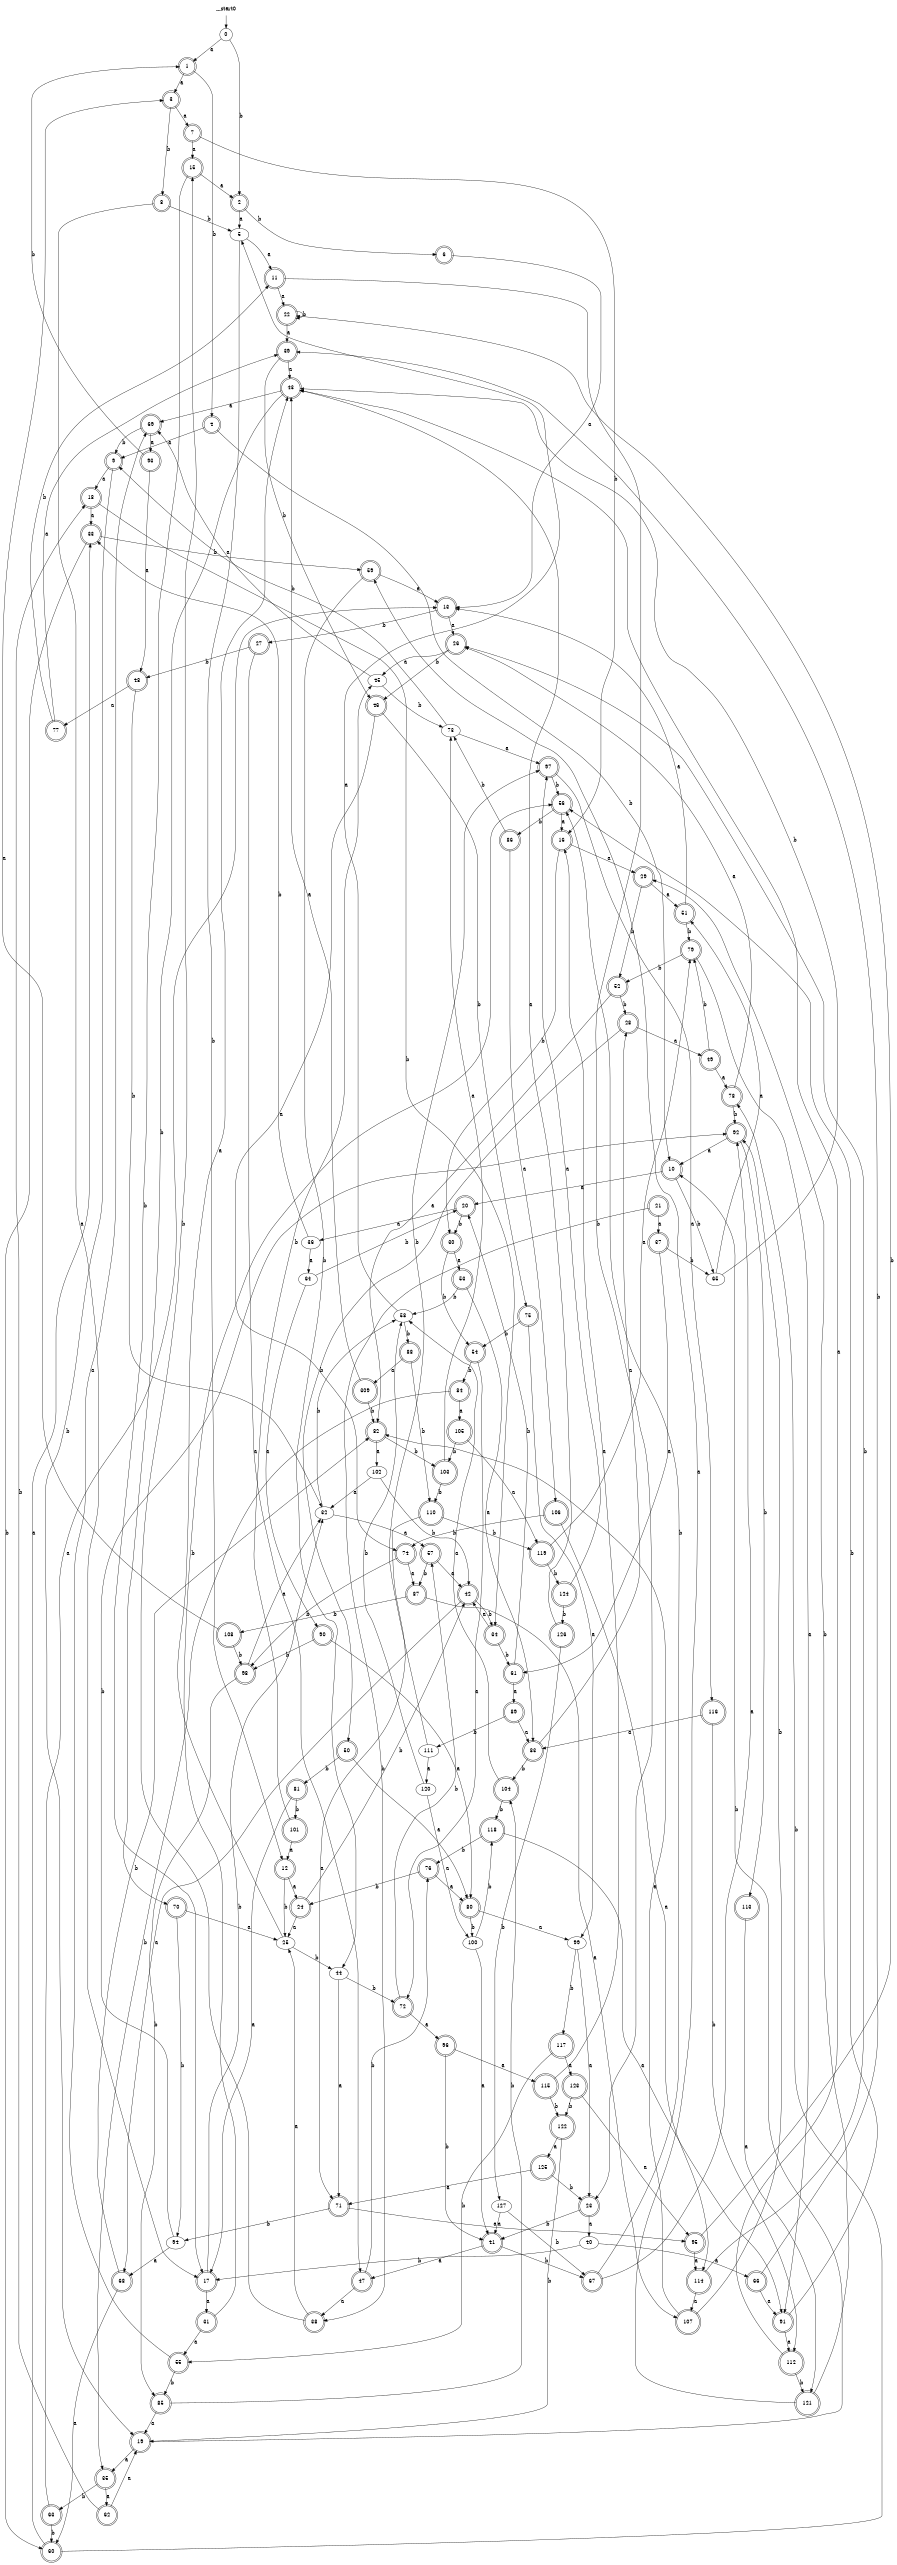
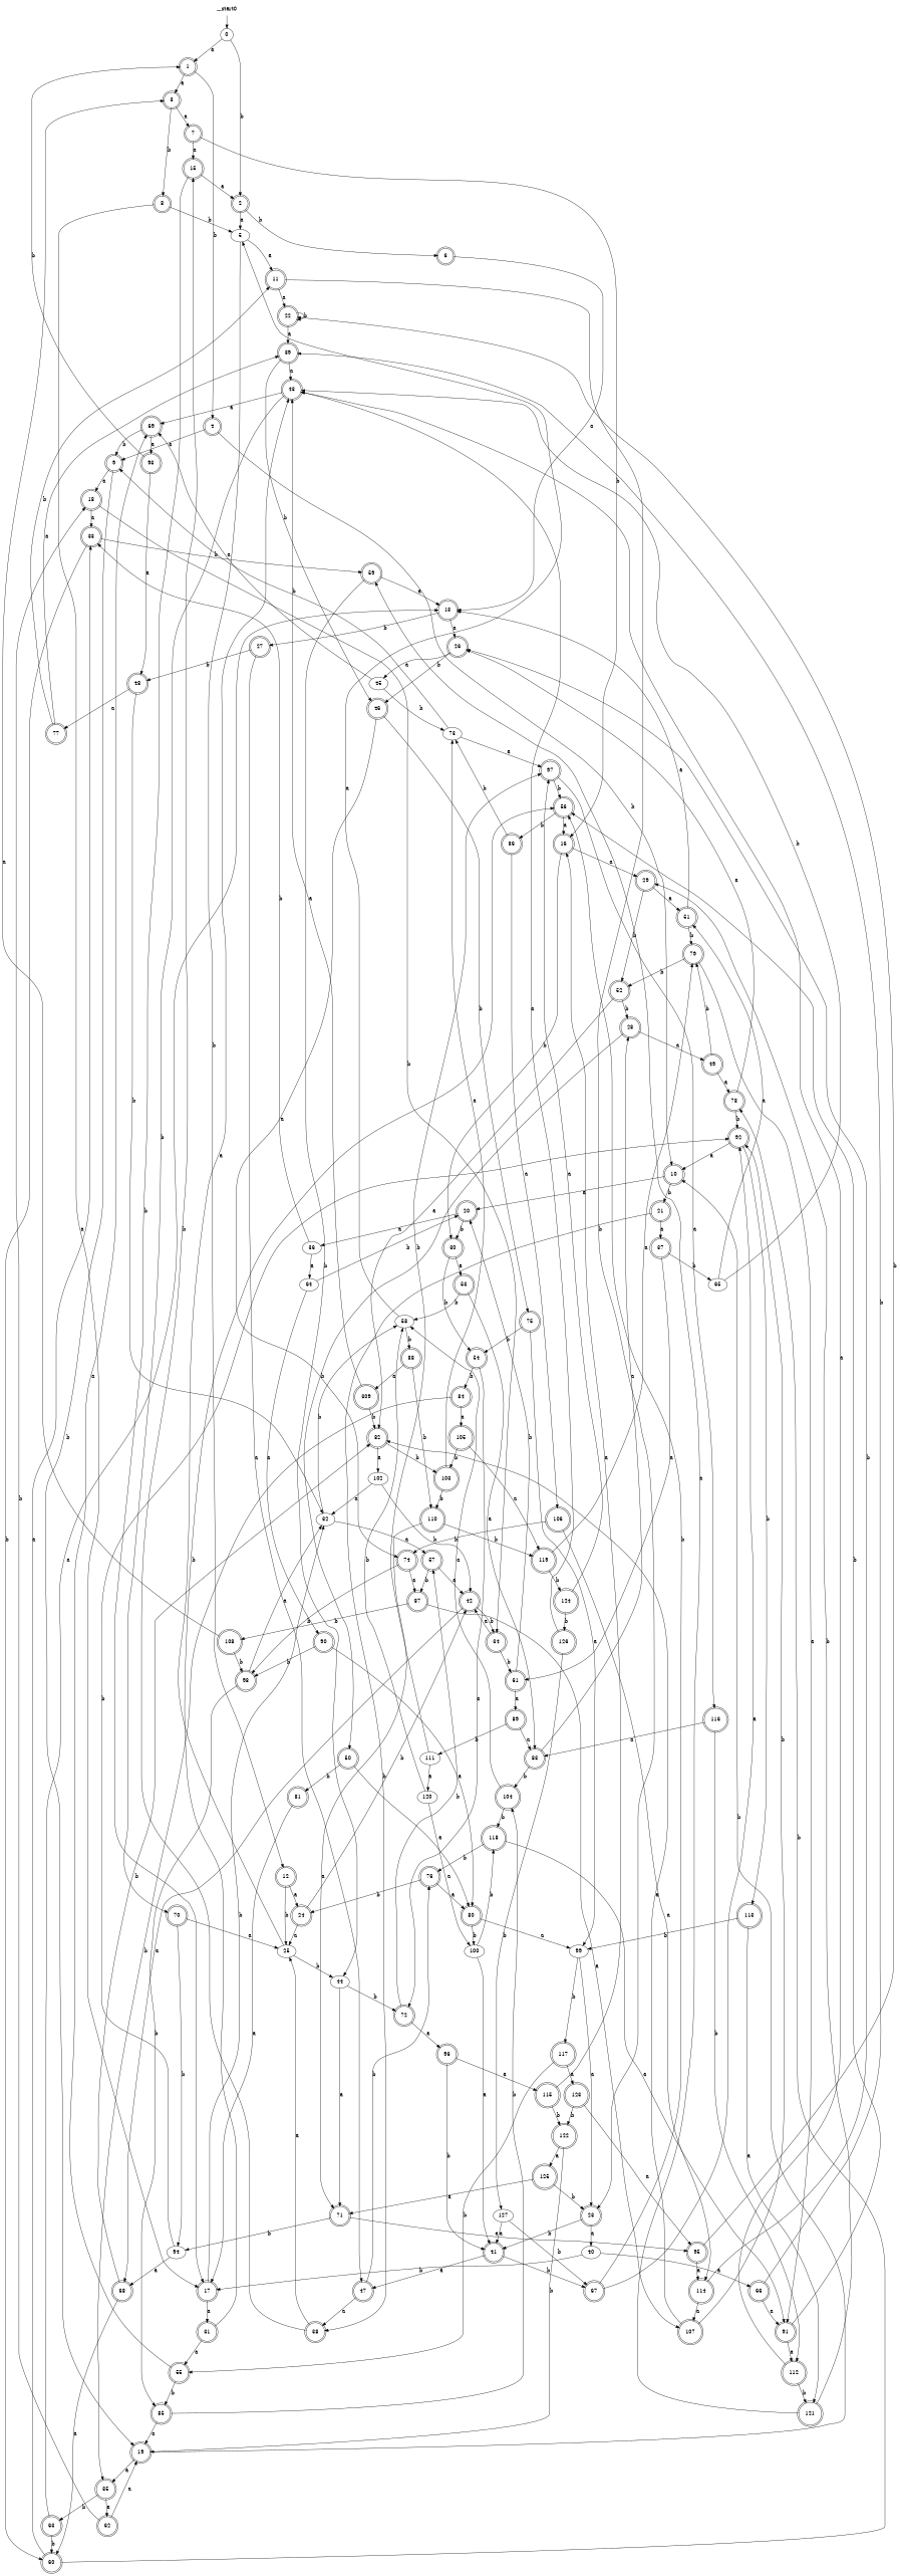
  digraph {
    node [shape=doublecircle]
    __start0 [shape=none]
    0 [shape=circle]
    1
    2
    3
    4
    5 [shape=""]
    6
    7
    8
    9
    10
    11
    12
    13
    15
    16
    17
    18
    19
    20
    21
    22
    23
    24
    25 [shape=""]
    26
    27
    29
    30
    31
    32 [shape=""]
    33
    34
    35
    36 [shape=""]
    37
    38
    39
    40 [shape=""]
    41
    42
    43
    44 [shape=""]
    45 [shape=""]
    46
    47
    48
    28
    49
    50
    51
    52
    53
    54
    55
    56
    57
    58 [shape=""]
    59
    60
    61
    62
    63
    64 [shape=""]
    65 [shape=""]
    66
    67
    68
    69
    70
    71
    72
    73 [shape=""]
    74
    75
    76
    77
    78
    79
    80
    81
    82
    83
    84
    85
    86
    87
    88
    89
    90
    91
    92
    93
    94 [shape=""]
    95
    96
    97
    98
    99 [shape=""]
    100 [shape=""]
-   101
    102 [shape=""]
    103
    104
    105
    106
    107
    108
    n110 [label=309]
    110
    111 [shape=""]
    112
    113
    114
    115
    116
    117
    118
    119
    120 [shape=""]
    121
    122
    123
    124
    125
    126
    127 [shape=""]
    __start0 -> 0
    0 -> 1 [label=a]
    0 -> 2 [label=b]
    1 -> 3 [label=a]
    1 -> 4 [label=b]
    2 -> 5 [label=a]
    2 -> 6 [label=b]
    3 -> 7 [label=a]
    3 -> 8 [label=b]
    4 -> 9 [label=a]
    4 -> 10 [label=b]
    5 -> 11 [label=a]
    5 -> 12 [label=b]
    6 -> 13 [label=a]
    7 -> 15 [label=a]
    7 -> 16 [label=b]
    8 -> 5 [label=b]
    8 -> 17 [label=a]
    9 -> 18 [label=a]
    9 -> 19 [label=b]
    10 -> 20 [label=a]
-   10 -> 65 [label=b]
+   10 -> 21 [label=b]
    11 -> 22 [label=a]
    11 -> 23 [label=b]
    12 -> 24 [label=a]
    12 -> 25 [label=b]
    13 -> 26 [label=a]
    13 -> 27 [label=b]
    15 -> 2 [label=a]
    15 -> 17 [label=b]
    16 -> 29 [label=a]
    16 -> 30 [label=b]
    17 -> 31 [label=a]
    17 -> 32 [label=b]
    18 -> 33 [label=a]
    18 -> 34 [label=b]
    19 -> 10 [label=b]
    19 -> 35 [label=a]
    20 -> 30 [label=b]
    20 -> 36 [label=a]
    21 -> 37 [label=a]
    21 -> 38 [label=b]
    22 -> 22 [label=b]
    22 -> 39 [label=a]
    23 -> 40 [label=a]
    23 -> 41 [label=b]
    24 -> 25 [label=a]
    24 -> 42 [label=b]
    25 -> 43 [label=a]
    25 -> 44 [label=b]
    26 -> 45 [label=a]
    26 -> 46 [label=b]
    27 -> 47 [label=a]
    27 -> 48 [label=b]
    29 -> 51 [label=a]
    29 -> 52 [label=b]
    30 -> 53 [label=a]
    30 -> 54 [label=b]
    31 -> 55 [label=a]
    31 -> 56 [label=b]
    32 -> 57 [label=a]
    32 -> 58 [label=b]
    33 -> 59 [label=b]
    33 -> 60 [label=b]
    34 -> 42 [label=a]
    34 -> 61 [label=b]
    35 -> 62 [label=a]
    35 -> 63 [label=b]
    36 -> 33 [label=b]
    36 -> 64 [label=a]
    37 -> 61 [label=a]
    37 -> 65 [label=b]
    38 -> 15 [label=b]
    38 -> 25 [label=a]
    39 -> 43 [label=a]
    39 -> 46 [label=b]
    40 -> 17 [label=b]
    40 -> 66 [label=a]
    41 -> 47 [label=a]
    41 -> 67 [label=b]
    42 -> 34 [label=b]
    42 -> 68 [label=a]
    43 -> 69 [label=a]
    43 -> 70 [label=b]
    44 -> 71 [label=a]
    44 -> 72 [label=b]
    45 -> 69 [label=a]
    45 -> 73 [label=b]
    46 -> 74 [label=a]
    46 -> 75 [label=b]
    47 -> 38 [label=a]
    47 -> 76 [label=b]
    48 -> 32 [label=b]
    48 -> 77 [label=a]
    28 -> 49 [label=a]
    28 -> 50 [label=b]
    49 -> 78 [label=a]
    49 -> 79 [label=b]
    50 -> 80 [label=a]
    50 -> 81 [label=b]
    51 -> 13 [label=a]
    51 -> 79 [label=b]
    52 -> 28 [label=b]
    52 -> 82 [label=a]
    53 -> 58 [label=b]
    53 -> 83 [label=a]
    54 -> 72 [label=a]
    54 -> 84 [label=b]
    55 -> 69 [label=a]
    55 -> 85 [label=b]
    56 -> 16 [label=a]
    56 -> 86 [label=b]
    57 -> 42 [label=a]
    57 -> 87 [label=b]
    58 -> 5 [label=a]
    58 -> 88 [label=b]
    59 -> 13 [label=a]
    59 -> 44 [label=b]
    60 -> 33 [label=a]
    60 -> 78 [label=b]
    61 -> 20 [label=b]
    61 -> 89 [label=a]
    62 -> 18 [label=b]
    62 -> 19 [label=a]
    63 -> 13 [label=a]
    63 -> 60 [label=b]
    64 -> 20 [label=b]
    64 -> 90 [label=a]
    65 -> 43 [label=b]
    65 -> 51 [label=a]
    66 -> 39 [label=b]
    66 -> 91 [label=a]
    67 -> 56 [label=b]
    67 -> 92 [label=a]
    68 -> 60 [label=a]
    68 -> 82 [label=b]
    69 -> 9 [label=b]
    69 -> 93 [label=a]
    70 -> 25 [label=a]
    70 -> 94 [label=b]
    71 -> 94 [label=b]
    71 -> 95 [label=a]
    72 -> 57 [label=b]
    72 -> 96 [label=a]
    73 -> 9 [label=b]
    73 -> 97 [label=a]
    74 -> 87 [label=a]
    74 -> 98 [label=b]
    75 -> 54 [label=b]
    75 -> 99 [label=a]
    76 -> 24 [label=b]
    76 -> 80 [label=a]
    77 -> 11 [label=b]
    77 -> 39 [label=a]
    78 -> 26 [label=a]
    78 -> 92 [label=b]
    79 -> 52 [label=b]
    79 -> 91 [label=a]
    80 -> 99 [label=a]
    80 -> 100 [label=b]
    81 -> 17 [label=a]
-   81 -> 101 [label=b]
    82 -> 102 [label=a]
    82 -> 103 [label=b]
    83 -> 28 [label=a]
    83 -> 104 [label=b]
    84 -> 35 [label=b]
    84 -> 105 [label=a]
    85 -> 19 [label=a]
    85 -> 104 [label=b]
    86 -> 73 [label=b]
    86 -> 106 [label=a]
    87 -> 107 [label=a]
    87 -> 108 [label=b]
    88 -> n110 [label=a]
    88 -> 110 [label=b]
    89 -> 83 [label=a]
    89 -> 111 [label=b]
    90 -> 80 [label=a]
    90 -> 98 [label=b]
    91 -> 56 [label=b]
    91 -> 112 [label=a]
    92 -> 10 [label=a]
    92 -> 113 [label=b]
    93 -> 1 [label=b]
    93 -> 48 [label=a]
    94 -> 68 [label=a]
    94 -> 92 [label=b]
    95 -> 22 [label=b]
    95 -> 114 [label=a]
    96 -> 41 [label=b]
    96 -> 115 [label=a]
    97 -> 56 [label=b]
    97 -> 116 [label=a]
    98 -> 32 [label=a]
    98 -> 85 [label=b]
    99 -> 23 [label=a]
    99 -> 117 [label=b]
    100 -> 41 [label=a]
    100 -> 118 [label=b]
-   101 -> 12 [label=a]
-   101 -> 45 [label=b]
    102 -> 32 [label=a]
    102 -> 42 [label=b]
    103 -> 73 [label=a]
    103 -> 110 [label=b]
    104 -> 58 [label=a]
    104 -> 118 [label=b]
    105 -> 103 [label=b]
    105 -> 119 [label=a]
    106 -> 74 [label=b]
    106 -> 114 [label=a]
    107 -> 82 [label=a]
    107 -> 92 [label=b]
    108 -> 3 [label=a]
    108 -> 98 [label=b]
    n110 -> 43 [label=a]
    n110 -> 82 [label=b]
    110 -> 71 [label=a]
    110 -> 119 [label=b]
    111 -> 97 [label=b]
    111 -> 120 [label=a]
    112 -> 43 [label=a]
    112 -> 121 [label=b]
+   113 -> 99 [label=b]
    113 -> 121 [label=a]
    114 -> 26 [label=b]
    114 -> 107 [label=a]
    115 -> 16 [label=a]
    115 -> 122 [label=b]
    116 -> 83 [label=a]
    116 -> 112 [label=b]
    117 -> 55 [label=b]
    117 -> 123 [label=a]
    118 -> 76 [label=b]
    118 -> 91 [label=a]
    119 -> 79 [label=a]
    119 -> 124 [label=b]
    120 -> 58 [label=b]
    120 -> 100 [label=a]
    121 -> 29 [label=b]
    121 -> 59 [label=a]
    122 -> 19 [label=b]
    122 -> 125 [label=a]
    123 -> 95 [label=a]
    123 -> 122 [label=b]
    124 -> 97 [label=a]
    124 -> 126 [label=b]
    125 -> 23 [label=b]
    125 -> 71 [label=a]
    126 -> 43 [label=a]
    126 -> 127 [label=b]
    127 -> 41 [label=a]
    127 -> 67 [label=b]
  }
